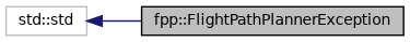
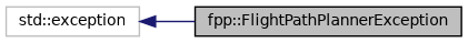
  digraph {
    rankdir=LR
    node [fontname=Helvetica fontsize=10 shape=record style=filled]
    n1 [color=black fillcolor=grey75 fontcolor=black height=0.2 label="fpp::FlightPathPlannerException" width=0.4]
-   n2 [color=grey75 fillcolor=white height=0.2 label="std::std" width=0.4]
+   n2 [color=grey75 fillcolor=white height=0.2 label="std::exception" width=0.4]
    n2 -> n1 [color=midnightblue dir=back fontname=Helvetica fontsize=10 labelfontname=Helvetica labelfontsize=10 style=solid]
  }
